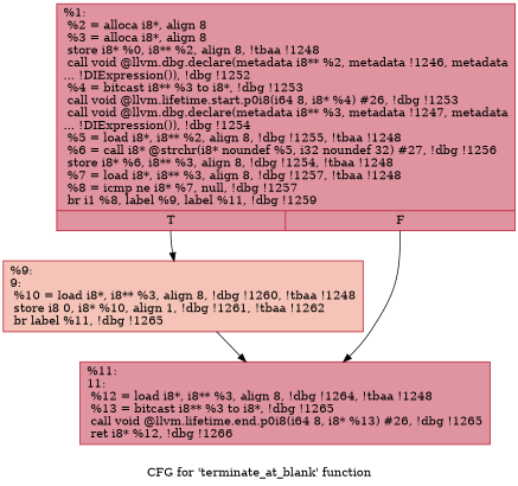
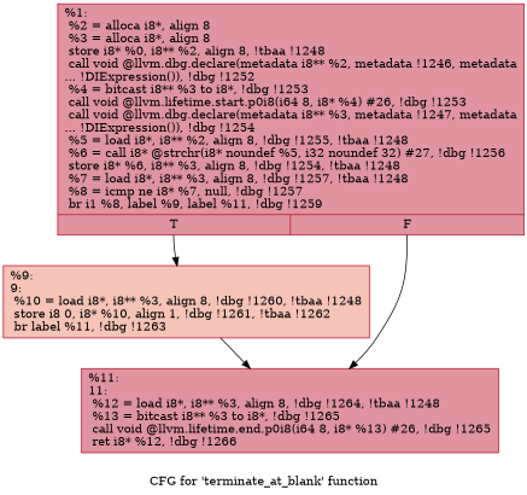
  digraph {
    label="CFG for 'terminate_at_blank' function"
    node [color="#b70d28ff" fillcolor="#b70d2870" shape=record style=filled]
    n1 [label="{%1:\l  %2 = alloca i8*, align 8\l  %3 = alloca i8*, align 8\l  store i8* %0, i8** %2, align 8, !tbaa !1248\l  call void @llvm.dbg.declare(metadata i8** %2, metadata !1246, metadata\l... !DIExpression()), !dbg !1252\l  %4 = bitcast i8** %3 to i8*, !dbg !1253\l  call void @llvm.lifetime.start.p0i8(i64 8, i8* %4) #26, !dbg !1253\l  call void @llvm.dbg.declare(metadata i8** %3, metadata !1247, metadata\l... !DIExpression()), !dbg !1254\l  %5 = load i8*, i8** %2, align 8, !dbg !1255, !tbaa !1248\l  %6 = call i8* @strchr(i8* noundef %5, i32 noundef 32) #27, !dbg !1256\l  store i8* %6, i8** %3, align 8, !dbg !1254, !tbaa !1248\l  %7 = load i8*, i8** %3, align 8, !dbg !1257, !tbaa !1248\l  %8 = icmp ne i8* %7, null, !dbg !1257\l  br i1 %8, label %9, label %11, !dbg !1259\l|{<s0>T|<s1>F}}"]
-   n2 [fillcolor="#e8765c70" label="{%9:\l9:                                                \l  %10 = load i8*, i8** %3, align 8, !dbg !1260, !tbaa !1248\l  store i8 0, i8* %10, align 1, !dbg !1261, !tbaa !1262\l  br label %11, !dbg !1265\l}"]
+   n2 [fillcolor="#e8765c70" label="{%9:\l9:                                                \l  %10 = load i8*, i8** %3, align 8, !dbg !1260, !tbaa !1248\l  store i8 0, i8* %10, align 1, !dbg !1261, !tbaa !1262\l  br label %11, !dbg !1263\l}"]
    n3 [label="{%11:\l11:                                               \l  %12 = load i8*, i8** %3, align 8, !dbg !1264, !tbaa !1248\l  %13 = bitcast i8** %3 to i8*, !dbg !1265\l  call void @llvm.lifetime.end.p0i8(i64 8, i8* %13) #26, !dbg !1265\l  ret i8* %12, !dbg !1266\l}"]
    n1 -> n2 [tailport=s0]
    n1 -> n3 [tailport=s1]
    n2 -> n3
  }
